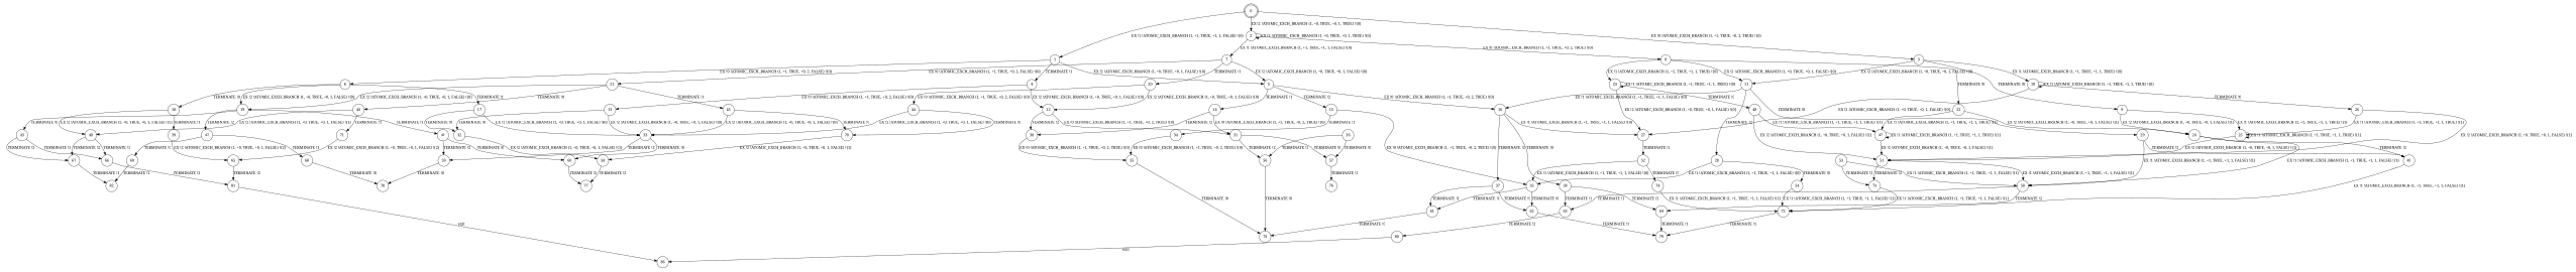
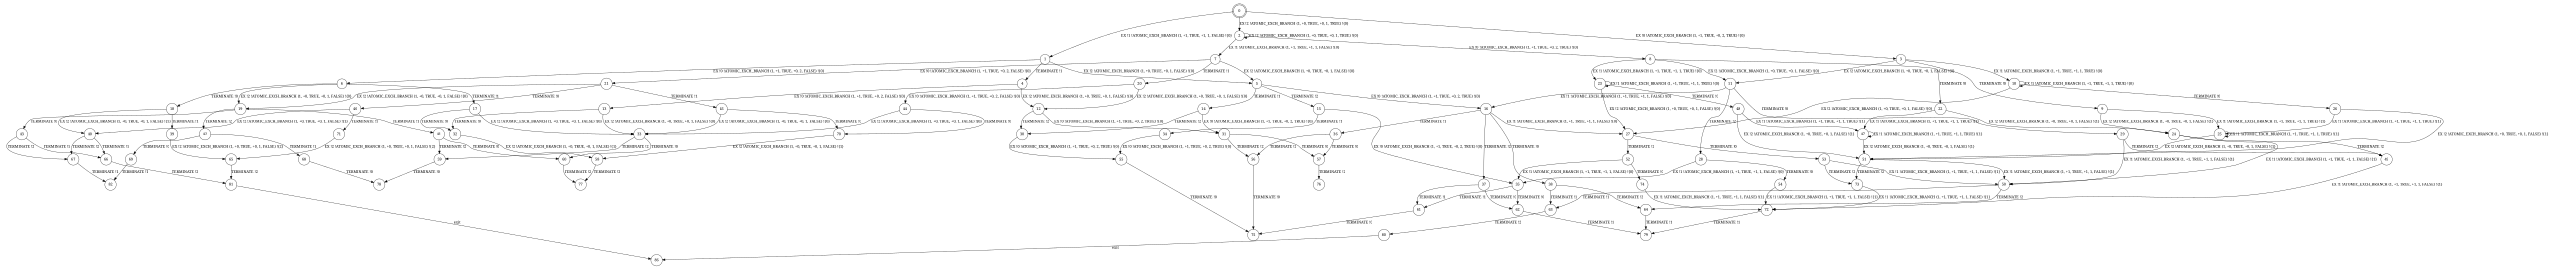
  digraph {
    fontname="Noto Serif"
    node [fontname="Noto Serif" shape=circle]
    edge [fontname="Noto Serif"]
    0 [peripheries=2]
    1
    2
    3
    4
    5
    6
    7
    8
    9
    10
    11
    12
    13
    14
    15
    16
    17
    18
    19
    20
    21
    22
    23
    24
    25
    26
    27
    28
    29
    30
    31
    32
    33
    34
    35
    36
    37
    38
    39
    40
    41
    42
    43
    44
    45
    46
    47
    48
    49
    50
    51
    52
    53
    54
    55
    56
    57
    58
    59
    60
    61
    62
    63
    64
    65
    66
    67
    68
    69
    70
    71
    72
    73
    74
    75
    76
    77
    78
    79
    80
    81
    82
    n84 [label=86]
    0 -> 1 [label="EX !1 !ATOMIC_EXCH_BRANCH (1, +1, TRUE, +1, 1, FALSE) !{0}"]
    0 -> 2 [label="EX !2 !ATOMIC_EXCH_BRANCH (1, +0, TRUE, +0, 1, TRUE) !{0}"]
    0 -> 3 [label="EX !0 !ATOMIC_EXCH_BRANCH (1, +1, TRUE, +0, 2, TRUE) !{0}"]
    1 -> 4 [label="TERMINATE !1"]
    1 -> 5 [label="EX !2 !ATOMIC_EXCH_BRANCH (1, +0, TRUE, +0, 1, FALSE) !{0}"]
    1 -> 6 [label="EX !0 !ATOMIC_EXCH_BRANCH (1, +1, TRUE, +0, 2, FALSE) !{0}"]
    2 -> 2 [label="EX !2 !ATOMIC_EXCH_BRANCH (1, +0, TRUE, +0, 1, TRUE) !{0}"]
    2 -> 7 [label="EX !1 !ATOMIC_EXCH_BRANCH (1, +1, TRUE, +1, 1, FALSE) !{0}"]
    2 -> 8 [label="EX !0 !ATOMIC_EXCH_BRANCH (1, +1, TRUE, +0, 2, TRUE) !{0}"]
    3 -> 9 [label="TERMINATE !0"]
    3 -> 10 [label="EX !1 !ATOMIC_EXCH_BRANCH (1, +1, TRUE, +1, 1, TRUE) !{0}"]
    3 -> 11 [label="EX !2 !ATOMIC_EXCH_BRANCH (1, +0, TRUE, +0, 1, FALSE) !{0}"]
    4 -> 12 [label="EX !2 !ATOMIC_EXCH_BRANCH (1, +0, TRUE, +0, 1, FALSE) !{0}"]
    4 -> 13 [label="EX !0 !ATOMIC_EXCH_BRANCH (1, +1, TRUE, +0, 2, FALSE) !{0}"]
    5 -> 14 [label="TERMINATE !1"]
    5 -> 15 [label="TERMINATE !2"]
    5 -> 16 [label="EX !0 !ATOMIC_EXCH_BRANCH (1, +1, TRUE, +0, 2, TRUE) !{0}"]
    6 -> 17 [label="TERMINATE !1"]
    6 -> 18 [label="TERMINATE !0"]
    6 -> 19 [label="EX !2 !ATOMIC_EXCH_BRANCH (1, +0, TRUE, +0, 1, FALSE) !{0}"]
    7 -> 5 [label="EX !2 !ATOMIC_EXCH_BRANCH (1, +0, TRUE, +0, 1, FALSE) !{0}"]
    7 -> 20 [label="TERMINATE !1"]
    7 -> 21 [label="EX !0 !ATOMIC_EXCH_BRANCH (1, +1, TRUE, +0, 2, FALSE) !{0}"]
    8 -> 11 [label="EX !2 !ATOMIC_EXCH_BRANCH (1, +0, TRUE, +0, 1, FALSE) !{0}"]
    8 -> 22 [label="TERMINATE !0"]
    8 -> 23 [label="EX !1 !ATOMIC_EXCH_BRANCH (1, +1, TRUE, +1, 1, TRUE) !{0}"]
    9 -> 24 [label="EX !2 !ATOMIC_EXCH_BRANCH (1, +0, TRUE, +0, 1, FALSE) !{1}"]
    9 -> 25 [label="EX !1 !ATOMIC_EXCH_BRANCH (1, +1, TRUE, +1, 1, TRUE) !{1}"]
    10 -> 10 [label="EX !1 !ATOMIC_EXCH_BRANCH (1, +1, TRUE, +1, 1, TRUE) !{0}"]
    10 -> 26 [label="TERMINATE !0"]
    10 -> 27 [label="EX !2 !ATOMIC_EXCH_BRANCH (1, +0, TRUE, +0, 1, FALSE) !{0}"]
    11 -> 16 [label="EX !1 !ATOMIC_EXCH_BRANCH (1, +1, TRUE, +1, 1, FALSE) !{0}"]
    11 -> 28 [label="TERMINATE !2"]
    11 -> 29 [label="TERMINATE !0"]
    12 -> 30 [label="TERMINATE !2"]
    12 -> 31 [label="EX !0 !ATOMIC_EXCH_BRANCH (1, +1, TRUE, +0, 2, TRUE) !{0}"]
    13 -> 32 [label="TERMINATE !0"]
    13 -> 33 [label="EX !2 !ATOMIC_EXCH_BRANCH (1, +0, TRUE, +0, 1, FALSE) !{0}"]
    14 -> 30 [label="TERMINATE !2"]
    14 -> 31 [label="EX !0 !ATOMIC_EXCH_BRANCH (1, +1, TRUE, +0, 2, TRUE) !{0}"]
    15 -> 34 [label="TERMINATE !1"]
    15 -> 35 [label="EX !0 !ATOMIC_EXCH_BRANCH (1, +1, TRUE, +0, 2, TRUE) !{0}"]
    16 -> 27 [label="EX !1 !ATOMIC_EXCH_BRANCH (1, +1, TRUE, +1, 1, FALSE) !{0}"]
+   16 -> 36 [label="TERMINATE !1"]
    16 -> 37 [label="TERMINATE !2"]
    16 -> 38 [label="TERMINATE !0"]
    17 -> 32 [label="TERMINATE !0"]
    17 -> 33 [label="EX !2 !ATOMIC_EXCH_BRANCH (1, +0, TRUE, +0, 1, FALSE) !{0}"]
    18 -> 39 [label="TERMINATE !1"]
    18 -> 40 [label="EX !2 !ATOMIC_EXCH_BRANCH (1, +0, TRUE, +0, 1, FALSE) !{1}"]
    19 -> 41 [label="TERMINATE !1"]
    19 -> 42 [label="TERMINATE !2"]
    19 -> 43 [label="TERMINATE !0"]
    20 -> 12 [label="EX !2 !ATOMIC_EXCH_BRANCH (1, +0, TRUE, +0, 1, FALSE) !{0}"]
    20 -> 44 [label="EX !0 !ATOMIC_EXCH_BRANCH (1, +1, TRUE, +0, 2, FALSE) !{0}"]
    21 -> 19 [label="EX !2 !ATOMIC_EXCH_BRANCH (1, +0, TRUE, +0, 1, FALSE) !{0}"]
    21 -> 45 [label="TERMINATE !1"]
    21 -> 46 [label="TERMINATE !0"]
    22 -> 24 [label="EX !2 !ATOMIC_EXCH_BRANCH (1, +0, TRUE, +0, 1, FALSE) !{1}"]
    22 -> 47 [label="EX !1 !ATOMIC_EXCH_BRANCH (1, +1, TRUE, +1, 1, TRUE) !{1}"]
    23 -> 23 [label="EX !1 !ATOMIC_EXCH_BRANCH (1, +1, TRUE, +1, 1, TRUE) !{0}"]
    23 -> 27 [label="EX !2 !ATOMIC_EXCH_BRANCH (1, +0, TRUE, +0, 1, FALSE) !{0}"]
    23 -> 48 [label="TERMINATE !0"]
    24 -> 49 [label="TERMINATE !2"]
    24 -> 50 [label="EX !1 !ATOMIC_EXCH_BRANCH (1, +1, TRUE, +1, 1, FALSE) !{1}"]
    25 -> 25 [label="EX !1 !ATOMIC_EXCH_BRANCH (1, +1, TRUE, +1, 1, TRUE) !{1}"]
    25 -> 51 [label="EX !2 !ATOMIC_EXCH_BRANCH (1, +0, TRUE, +0, 1, FALSE) !{1}"]
    26 -> 25 [label="EX !1 !ATOMIC_EXCH_BRANCH (1, +1, TRUE, +1, 1, TRUE) !{1}"]
    26 -> 51 [label="EX !2 !ATOMIC_EXCH_BRANCH (1, +0, TRUE, +0, 1, FALSE) !{1}"]
    27 -> 52 [label="TERMINATE !2"]
+   27 -> 53 [label="TERMINATE !0"]
    28 -> 35 [label="EX !1 !ATOMIC_EXCH_BRANCH (1, +1, TRUE, +1, 1, FALSE) !{0}"]
    28 -> 54 [label="TERMINATE !0"]
    29 -> 49 [label="TERMINATE !2"]
    29 -> 50 [label="EX !1 !ATOMIC_EXCH_BRANCH (1, +1, TRUE, +1, 1, FALSE) !{1}"]
    30 -> 55 [label="EX !0 !ATOMIC_EXCH_BRANCH (1, +1, TRUE, +0, 2, TRUE) !{0}"]
    31 -> 56 [label="TERMINATE !2"]
    31 -> 57 [label="TERMINATE !0"]
    32 -> 58 [label="EX !2 !ATOMIC_EXCH_BRANCH (1, +0, TRUE, +0, 1, FALSE) !{1}"]
    33 -> 59 [label="TERMINATE !2"]
    33 -> 60 [label="TERMINATE !0"]
    34 -> 55 [label="EX !0 !ATOMIC_EXCH_BRANCH (1, +1, TRUE, +0, 2, TRUE) !{0}"]
    35 -> 61 [label="TERMINATE !1"]
    35 -> 62 [label="TERMINATE !0"]
    36 -> 56 [label="TERMINATE !2"]
    36 -> 57 [label="TERMINATE !0"]
    37 -> 61 [label="TERMINATE !1"]
    37 -> 62 [label="TERMINATE !0"]
    38 -> 63 [label="TERMINATE !1"]
    38 -> 64 [label="TERMINATE !2"]
    39 -> 65 [label="EX !2 !ATOMIC_EXCH_BRANCH (1, +0, TRUE, +0, 1, FALSE) !{2}"]
    40 -> 66 [label="TERMINATE !1"]
    40 -> 67 [label="TERMINATE !2"]
    41 -> 59 [label="TERMINATE !2"]
    41 -> 60 [label="TERMINATE !0"]
    42 -> 68 [label="TERMINATE !1"]
    42 -> 69 [label="TERMINATE !0"]
    43 -> 66 [label="TERMINATE !1"]
    43 -> 67 [label="TERMINATE !2"]
    44 -> 33 [label="EX !2 !ATOMIC_EXCH_BRANCH (1, +0, TRUE, +0, 1, FALSE) !{0}"]
    44 -> 70 [label="TERMINATE !0"]
    45 -> 33 [label="EX !2 !ATOMIC_EXCH_BRANCH (1, +0, TRUE, +0, 1, FALSE) !{0}"]
    45 -> 70 [label="TERMINATE !0"]
    46 -> 40 [label="EX !2 !ATOMIC_EXCH_BRANCH (1, +0, TRUE, +0, 1, FALSE) !{1}"]
    46 -> 71 [label="TERMINATE !1"]
    47 -> 47 [label="EX !1 !ATOMIC_EXCH_BRANCH (1, +1, TRUE, +1, 1, TRUE) !{1}"]
    47 -> 51 [label="EX !2 !ATOMIC_EXCH_BRANCH (1, +0, TRUE, +0, 1, FALSE) !{1}"]
    48 -> 47 [label="EX !1 !ATOMIC_EXCH_BRANCH (1, +1, TRUE, +1, 1, TRUE) !{1}"]
    48 -> 51 [label="EX !2 !ATOMIC_EXCH_BRANCH (1, +0, TRUE, +0, 1, FALSE) !{1}"]
    49 -> 72 [label="EX !1 !ATOMIC_EXCH_BRANCH (1, +1, TRUE, +1, 1, FALSE) !{1}"]
    50 -> 63 [label="TERMINATE !1"]
    50 -> 64 [label="TERMINATE !2"]
    51 -> 50 [label="EX !1 !ATOMIC_EXCH_BRANCH (1, +1, TRUE, +1, 1, FALSE) !{1}"]
    51 -> 73 [label="TERMINATE !2"]
    52 -> 35 [label="EX !1 !ATOMIC_EXCH_BRANCH (1, +1, TRUE, +1, 1, FALSE) !{0}"]
    52 -> 74 [label="TERMINATE !0"]
    53 -> 50 [label="EX !1 !ATOMIC_EXCH_BRANCH (1, +1, TRUE, +1, 1, FALSE) !{1}"]
    53 -> 73 [label="TERMINATE !2"]
    54 -> 72 [label="EX !1 !ATOMIC_EXCH_BRANCH (1, +1, TRUE, +1, 1, FALSE) !{1}"]
    55 -> 75 [label="TERMINATE !0"]
    56 -> 75 [label="TERMINATE !0"]
    57 -> 76 [label="TERMINATE !2"]
    58 -> 77 [label="TERMINATE !2"]
    59 -> 78 [label="TERMINATE !0"]
    60 -> 77 [label="TERMINATE !2"]
    61 -> 75 [label="TERMINATE !0"]
    62 -> 79 [label="TERMINATE !1"]
    63 -> 80 [label="TERMINATE !2"]
    64 -> 79 [label="TERMINATE !1"]
    65 -> 81 [label="TERMINATE !2"]
    66 -> 81 [label="TERMINATE !2"]
    67 -> 82 [label="TERMINATE !1"]
    68 -> 78 [label="TERMINATE !0"]
    69 -> 82 [label="TERMINATE !1"]
    70 -> 58 [label="EX !2 !ATOMIC_EXCH_BRANCH (1, +0, TRUE, +0, 1, FALSE) !{1}"]
    71 -> 65 [label="EX !2 !ATOMIC_EXCH_BRANCH (1, +0, TRUE, +0, 1, FALSE) !{2}"]
    72 -> 79 [label="TERMINATE !1"]
    73 -> 72 [label="EX !1 !ATOMIC_EXCH_BRANCH (1, +1, TRUE, +1, 1, FALSE) !{1}"]
    74 -> 72 [label="EX !1 !ATOMIC_EXCH_BRANCH (1, +1, TRUE, +1, 1, FALSE) !{1}"]
    80 -> n84 [label=exit]
    81 -> n84 [label=exit]
  }
